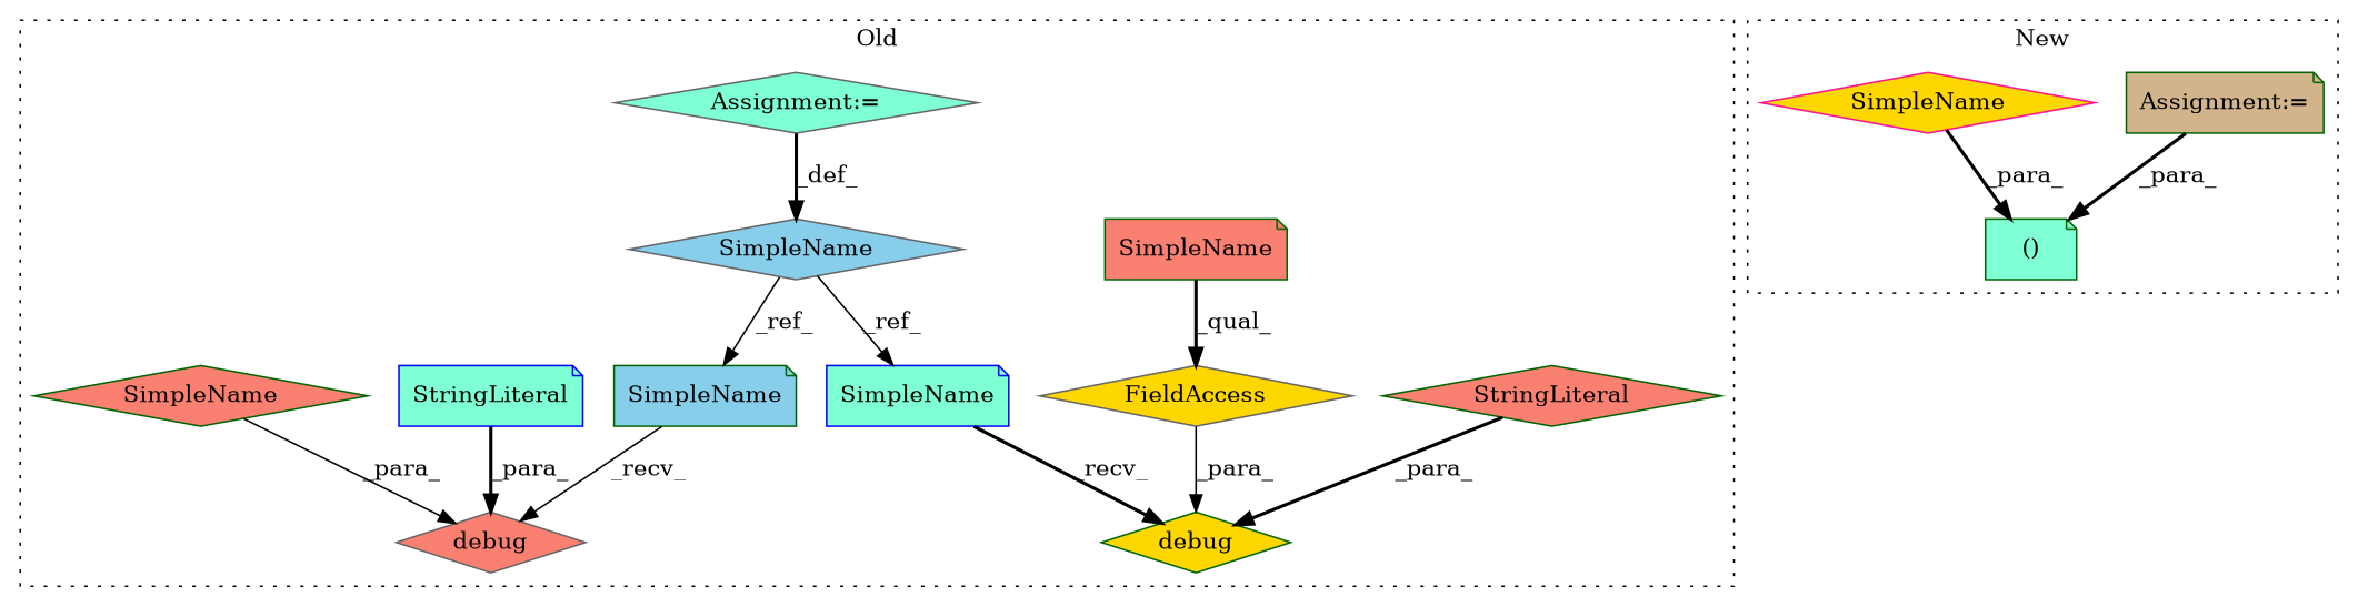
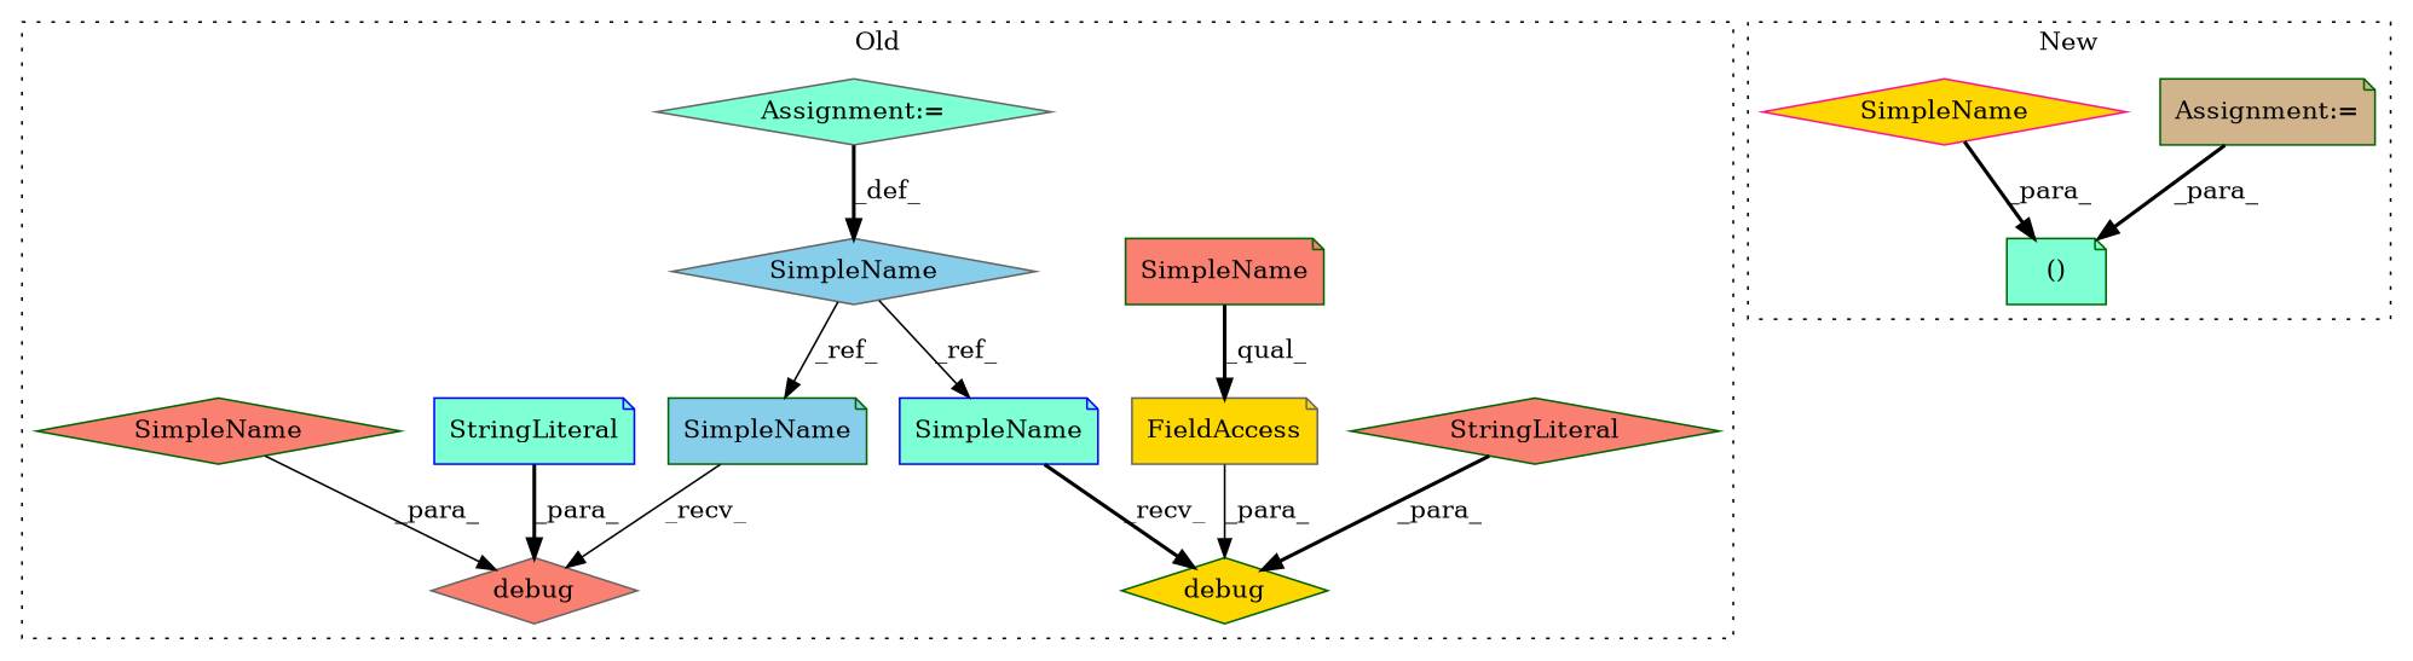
  digraph {
    node [a=42 l=6 s=4072 shape=diamond style=filled fillcolor=salmon color=darkgreen]
    edge [style=bold]
    n1 [a=32 l="6,1" label=debug s="4326,4391" fillcolor=gold]
    n2 [a=45 l=32 label=StringLiteral s=4332]
    n3 [a=7 label="Assignment:=" fillcolor=aquamarine color=gray40]
    n4 [a=32 l="6,1" label=debug s="4259,4312" color=gray40]
    n5 [label=SimpleName fillcolor=skyblue color=gray40]
    n6 [a=45 l=26 label=StringLiteral s=4265 shape=note fillcolor=aquamarine color=blue]
-   n7 [a=22 l=26 label=FieldAccess s=4365 fillcolor=gold color=gray40]
+   n7 [a=22 l=26 label=FieldAccess s=4365 shape=note fillcolor=gold color=gray40]
    n8 [label=SimpleName s=4252 shape=note fillcolor=skyblue]
    n9 [label=SimpleName s=4319 shape=note fillcolor=aquamarine color=blue]
    n10 [l=20 label=SimpleName s=4365 shape=note]
    n11 [l=20 label=SimpleName s=4292]
    n12 [a=106 l=48 label="()" s=4186 shape=note fillcolor=aquamarine]
    n13 [a=7 l=15 label="Assignment:=" s=4061 shape=note fillcolor=tan]
    n14 [l=20 label=SimpleName s=4186 fillcolor=gold color=deeppink]
    subgraph cluster_1 {
      label=Old
      style=dotted
      n1
      n2
      n3
      n4
      n5
      n6
      n7
      n8
      n9
      n10
      n11
    }
    subgraph cluster_2 {
      label=New
      style=dotted
      n12
      n13
      n14
    }
    n2 -> n1 [label=_para_]
    n3 -> n5 [label=_def_]
    n5 -> n8 [label=_ref_ style=solid]
    n5 -> n9 [label=_ref_ style=solid]
    n6 -> n4 [label=_para_]
    n7 -> n1 [label=_para_ style=solid]
    n8 -> n4 [label=_recv_ style=solid]
    n9 -> n1 [label=_recv_]
    n10 -> n7 [label=_qual_]
    n11 -> n4 [label=_para_ style=solid]
    n13 -> n12 [label=_para_]
    n14 -> n12 [label=_para_]
  }
